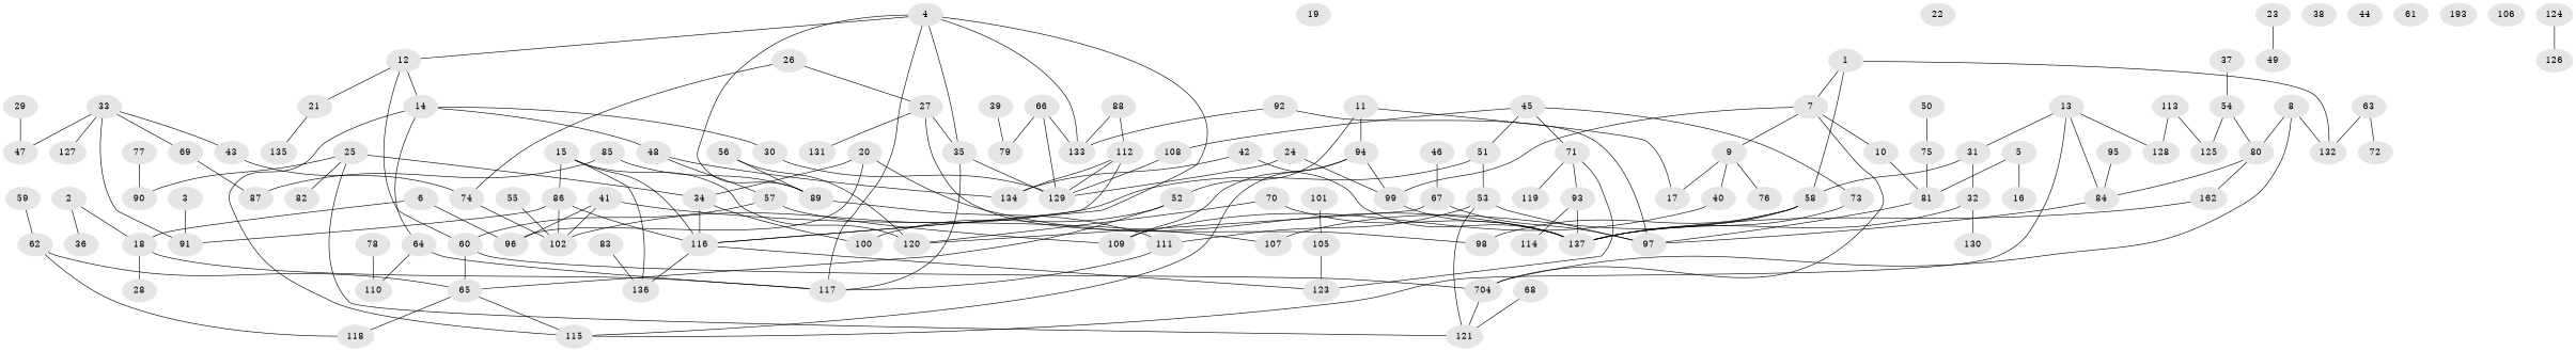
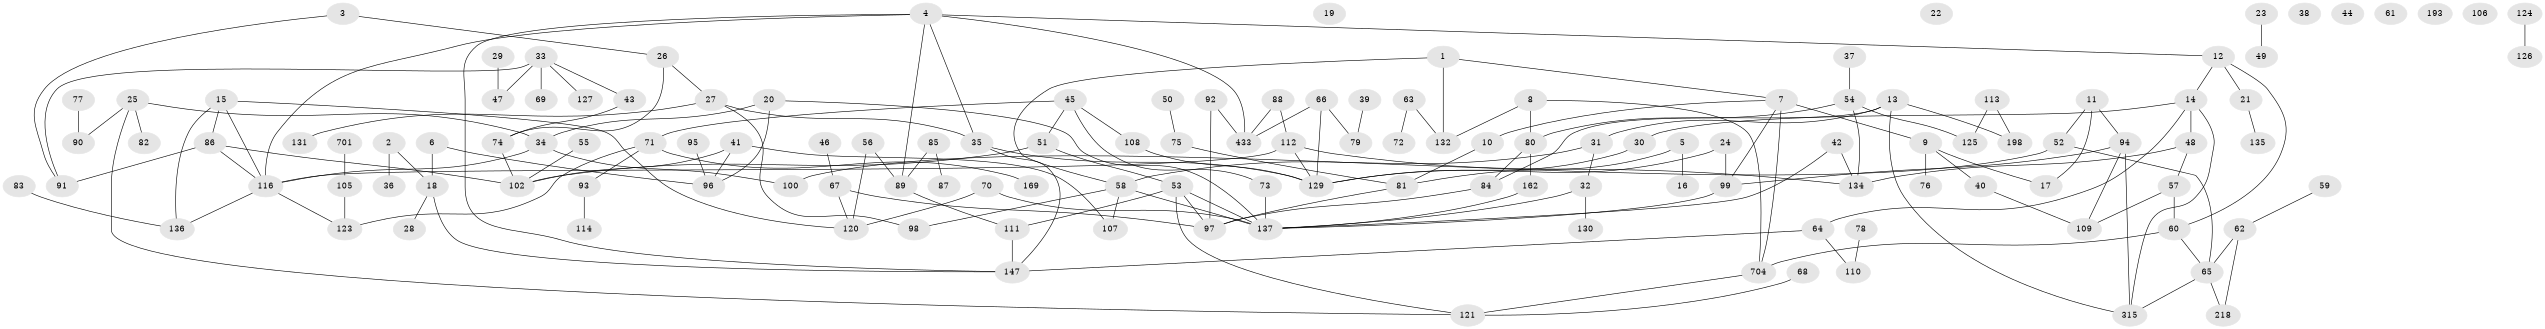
  graph {
    node [color=gray90 style=filled]
    1
    7
    58
    132
    9
    10
    99
    n8 [label=704]
    137
    98
    107
    2
    18
    36
-   117
+   117 [label=147]
    28
    3
    26
    91
    27
    74
    4
    12
    35
    89
    116
-   133
+   133 [label=433]
    14
    21
    60
    129
    111
    136
    123
    5
    16
    81
    97
    6
    96
    17
    40
    76
    121
    8
    80
    84
    n48 [label=162]
    109
    11
    52
    94
    100
    65
-   115
+   115 [label=315]
    30
    48
    64
    135
    13
    31
-   128
+   128 [label=198]
    32
    134
    57
    110
    15
    86
    120
    102
    19
    20
    34
    22
    23
    49
    24
    25
    82
    90
    131
    29
    47
    130
    33
    43
    69
    127
    87
    37
    54
    125
    38
    39
    79
    41
    42
    44
    45
    51
    71
    73
    108
    53
    93
-   119
+   119 [label=169]
    46
    67
    50
    75
-   118
+   118 [label=218]
    55
    56
    59
    62
    61
    63
    72
    66
    68
    70
    114
    77
    78
    83
    85
    88
    112
    92
    113
    95
-   101
+   101 [label=701]
    105
    n134 [label=193]
    106
    124
    126
    1 -- 7
    1 -- 58
    1 -- 132
    7 -- 9
    7 -- 10
    7 -- 99
    7 -- n8
    58 -- 137
    58 -- 98
    58 -- 107
    9 -- 17
    9 -- 40
    9 -- 76
    10 -- 81
    99 -- 137
    n8 -- 121
    2 -- 18
    2 -- 36
    18 -- 117
    18 -- 28
+   3 -- 26
    3 -- 91
    26 -- 27
    26 -- 74
    27 -- 98
    27 -- 35
    27 -- 131
    74 -- 102
    4 -- 117
    4 -- 12
    4 -- 35
    4 -- 89
    4 -- 116
    4 -- 133
    12 -- 14
    12 -- 21
    12 -- 60
    35 -- 117
    35 -- 129
    89 -- 111
    116 -- 136
    116 -- 123
    14 -- 115
    14 -- 30
    14 -- 48
    14 -- 64
    21 -- 135
    60 -- n8
    60 -- 65
    111 -- 117
    5 -- 16
    5 -- 81
    81 -- 97
    6 -- 18
    6 -- 96
    40 -- 109
    8 -- 132
    8 -- n8
    8 -- 80
    80 -- 84
    80 -- n48
    84 -- 97
    n48 -- 137
    11 -- 17
    11 -- 52
    11 -- 94
    52 -- 100
    52 -- 65
    94 -- 99
    94 -- 109
    94 -- 115
    65 -- 115
    65 -- 118
    30 -- 129
    48 -- 134
    48 -- 57
    64 -- 117
    64 -- 110
    13 -- 84
    13 -- 115
    13 -- 31
    13 -- 128
    31 -- 58
    31 -- 32
    32 -- 137
    32 -- 130
    57 -- 60
    57 -- 109
    15 -- 116
    15 -- 136
    15 -- 86
    15 -- 120
    86 -- 91
    86 -- 116
    86 -- 102
    20 -- 137
    20 -- 96
    20 -- 34
    34 -- 116
    34 -- 100
    23 -- 49
    24 -- 99
    24 -- 129
    25 -- 121
    25 -- 34
    25 -- 82
    25 -- 90
    29 -- 47
    33 -- 91
    33 -- 47
    33 -- 43
    33 -- 69
    33 -- 127
    43 -- 74
-   69 -- 87
    37 -- 54
    54 -- 80
+   54 -- 134
    54 -- 125
    39 -- 79
    41 -- 107
    41 -- 96
    41 -- 102
    42 -- 137
    42 -- 134
    45 -- 51
    45 -- 71
    45 -- 73
    45 -- 108
    51 -- 102
    51 -- 53
    71 -- 123
    71 -- 93
    71 -- 119
    73 -- 137
    108 -- 129
-   93 -- 137
+   53 -- 137
    53 -- 111
    53 -- 97
    53 -- 121
    93 -- 114
    46 -- 67
    67 -- 97
    67 -- 120
    50 -- 75
    75 -- 81
    55 -- 102
    56 -- 89
    56 -- 120
    59 -- 62
    62 -- 65
    62 -- 118
    63 -- 132
    63 -- 72
    66 -- 133
    66 -- 129
    66 -- 79
    68 -- 121
    70 -- 137
    70 -- 120
    77 -- 90
    78 -- 110
    83 -- 136
    85 -- 89
    85 -- 87
    88 -- 133
    88 -- 112
    112 -- 116
    112 -- 129
    112 -- 134
    92 -- 133
    92 -- 97
    113 -- 128
    113 -- 125
-   95 -- 84
+   95 -- 96
    101 -- 105
    105 -- 123
    124 -- 126
  }
